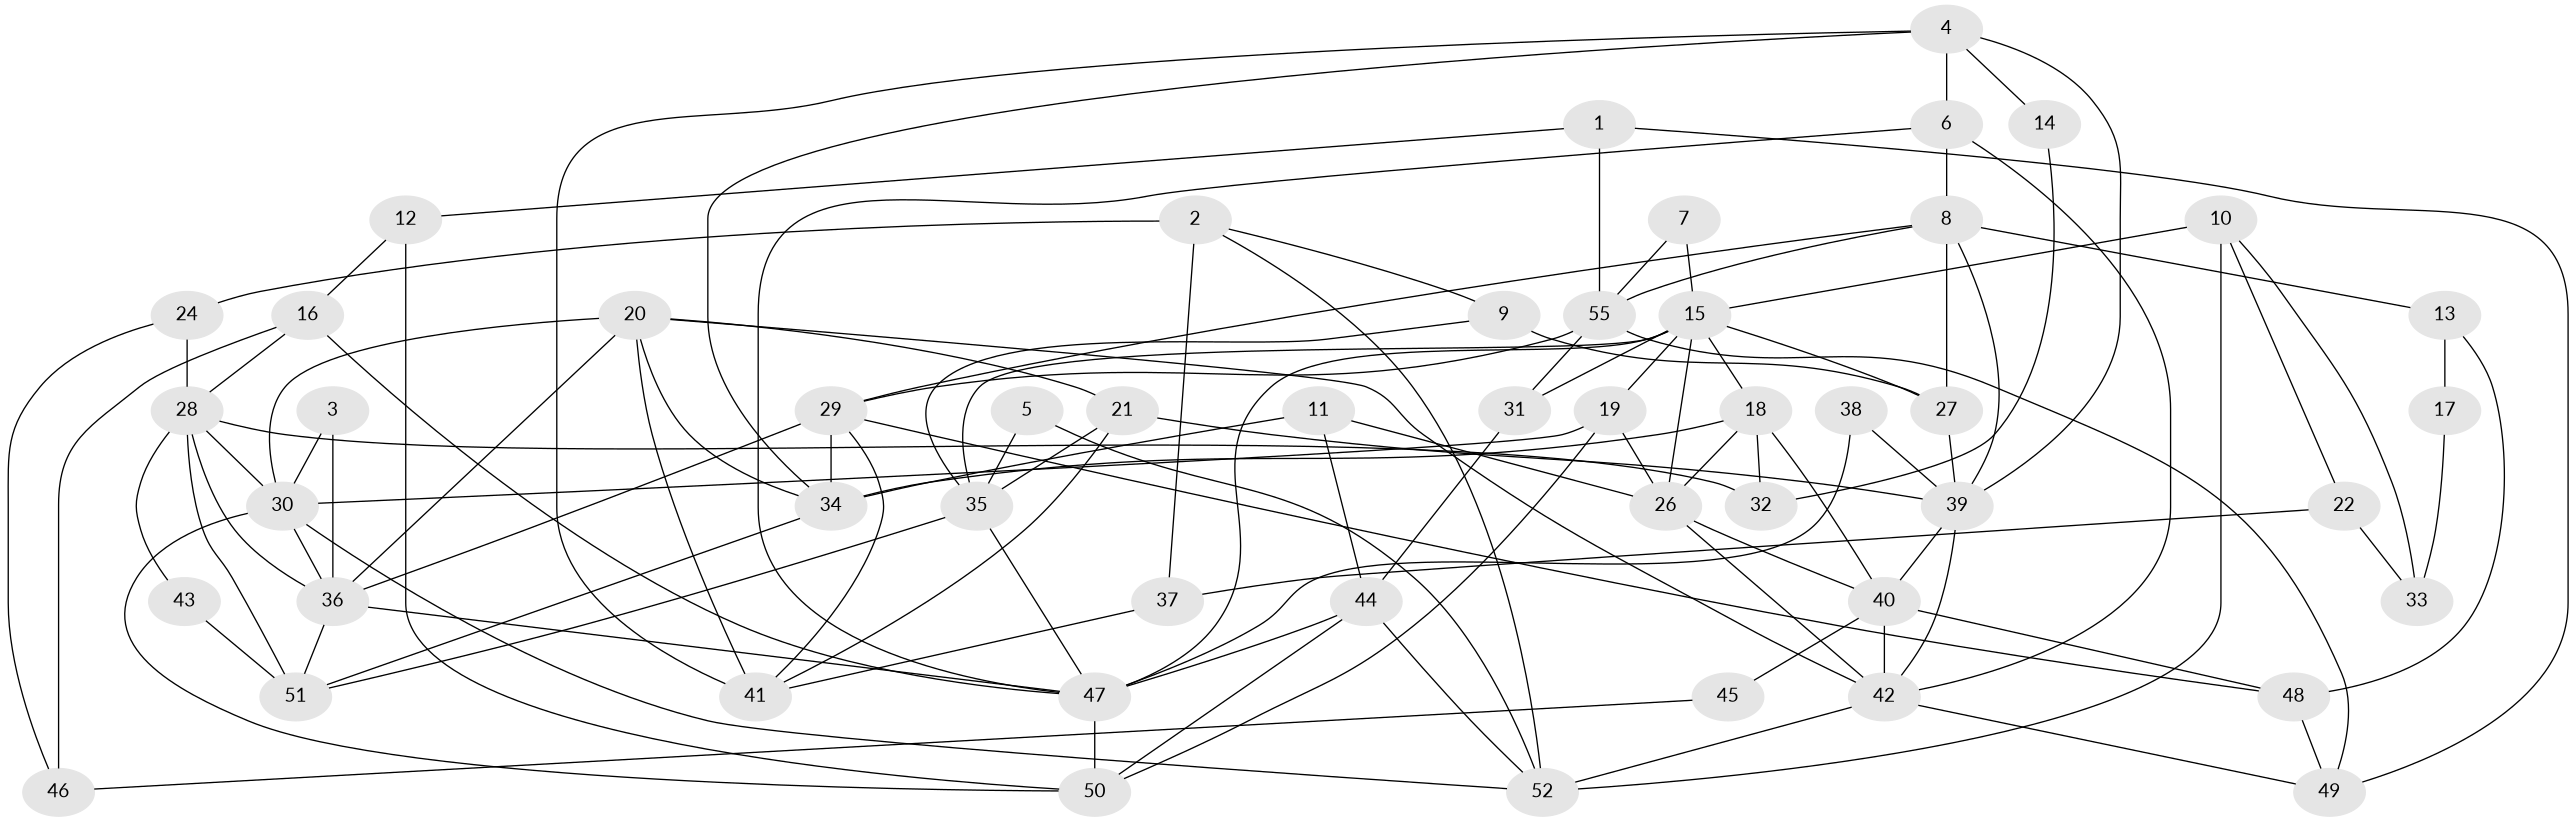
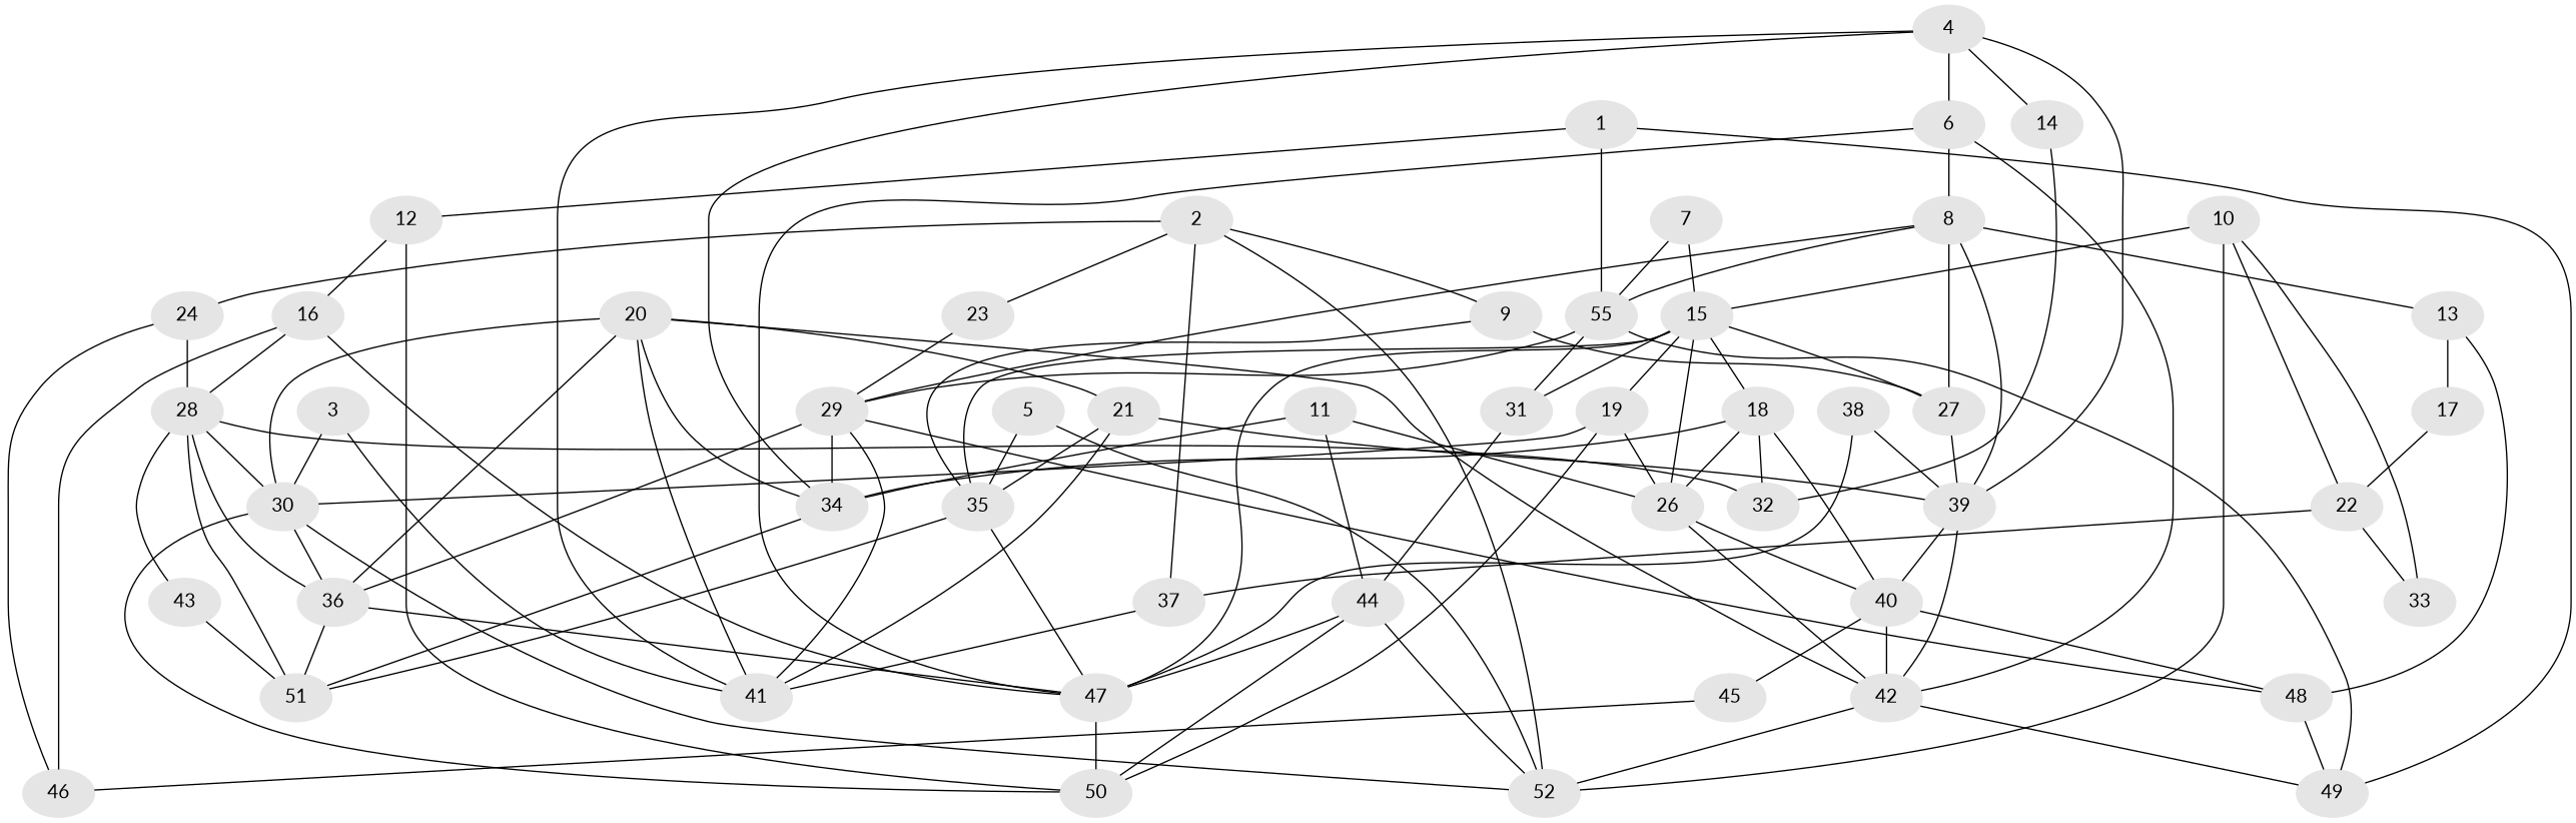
  graph {
    fontname=Lato
    node [color=gray90 fontname=Lato style=filled]
    edge [fontname=Lato weight=1.0]
    1
    12
    n3 [label=55]
    49
    16
    50
    29
    31
    2
    9
+   23
    24
    37
    52
    35
    27
    28
    46
    41
    3
    30
    36
    4
    6
    14
    34
    39
    8
    42
    47
    32
    51
    40
    5
    13
    7
    15
    26
    18
    19
    17
    48
    10
    22
    33
    11
    44
    43
    45
    20
    21
    38
    1 -- 12
    1 -- n3 [weight=2.0]
    1 -- 49
    12 -- 16
    12 -- 50
    n3 -- 49
    n3 -- 29
    n3 -- 31
    16 -- 28
    16 -- 46
    16 -- 47
    29 -- 41
    29 -- 36
    29 -- 34
    29 -- 48
    31 -- 44
    2 -- 9
+   2 -- 23
    2 -- 24
    2 -- 37
    2 -- 52
    9 -- 35
    9 -- 27
+   23 -- 29
    24 -- 28
    24 -- 46
    37 -- 41
    35 -- 47
    35 -- 51
    27 -- 39
    28 -- 30
    28 -- 36
    28 -- 32
    28 -- 51
    28 -- 43
-   3 -- 36
+   3 -- 41
    3 -- 30
    30 -- 50
    30 -- 52
    30 -- 36
    36 -- 47
    36 -- 51
    4 -- 41
    4 -- 6
    4 -- 14
    4 -- 34
    4 -- 39
    6 -- 8
    6 -- 42
    6 -- 47
    14 -- 32
    34 -- 51
    39 -- 42
    39 -- 40
    8 -- n3
    8 -- 29
    8 -- 27
    8 -- 39
    8 -- 13
    42 -- 49
    42 -- 52
    47 -- 50 [weight=2.0]
    40 -- 42 [weight=2.0]
    40 -- 48
    40 -- 45
    5 -- 52
    5 -- 35
    13 -- 17
    13 -- 48
    7 -- n3
    7 -- 15
    15 -- 31
    15 -- 35
    15 -- 27
    15 -- 47
    15 -- 26
    15 -- 18
    15 -- 19
    26 -- 42
    26 -- 40
    18 -- 34 [weight=2.0]
    18 -- 32
    18 -- 40
    18 -- 26
    19 -- 50
    19 -- 30
    19 -- 26
-   17 -- 33
+   17 -- 22
    48 -- 49
    10 -- 52 [weight=2.0]
    10 -- 15
    10 -- 22
    10 -- 33
    22 -- 37
    22 -- 33
    11 -- 34
    11 -- 26
    11 -- 44
    44 -- 50
    44 -- 52 [weight=2.0]
    44 -- 47
    43 -- 51 [weight=2.0]
    45 -- 46
    20 -- 41
    20 -- 30
    20 -- 36
    20 -- 34 [weight=2.0]
    20 -- 42
    20 -- 21 [weight=2.0]
    21 -- 35
    21 -- 41
    21 -- 39
    38 -- 39
    38 -- 47
  }
